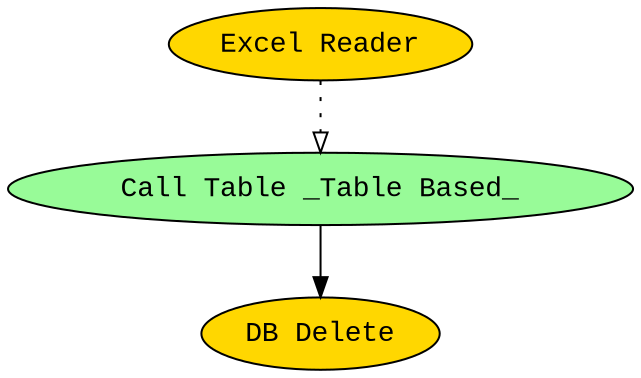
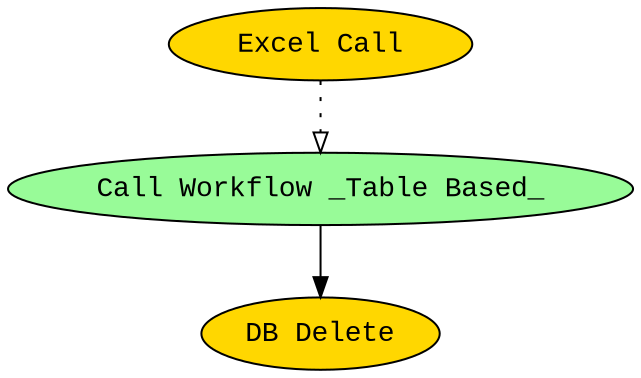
  digraph {
    fontname="Liberation Mono"
    rankdir=TB
    node [fillcolor=gold fontname="Liberation Mono" style=filled]
    edge [fontname="Liberation Mono"]
    n1 [label="DB Delete"]
-   n2 [fillcolor=palegreen label="Call Table _Table Based_"]
-   n3 [label="Excel Reader"]
+   n2 [fillcolor=palegreen label="Call Workflow _Table Based_"]
+   n3 [label="Excel Call"]
    n2 -> n1 [arrowhead=normal style=solid]
    n3 -> n2 [arrowhead=onormal style=dotted]
  }
